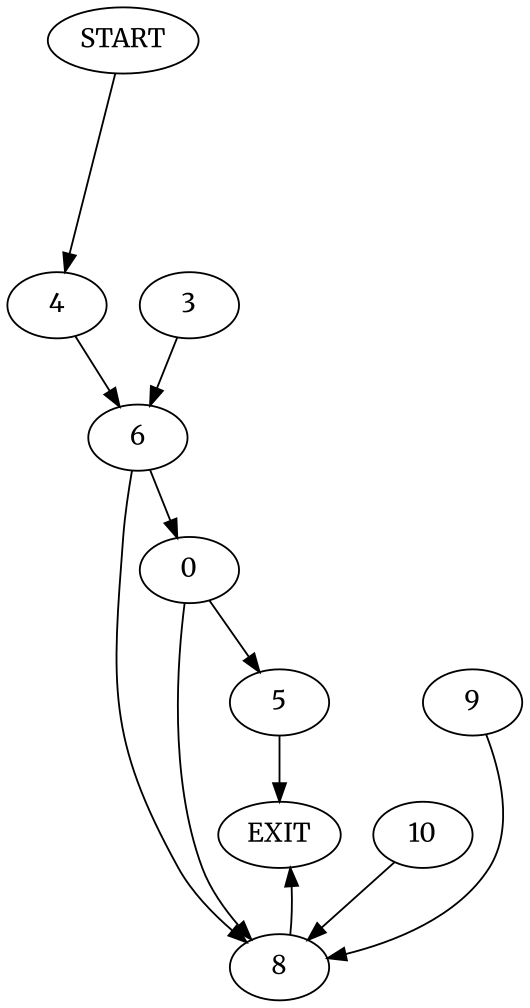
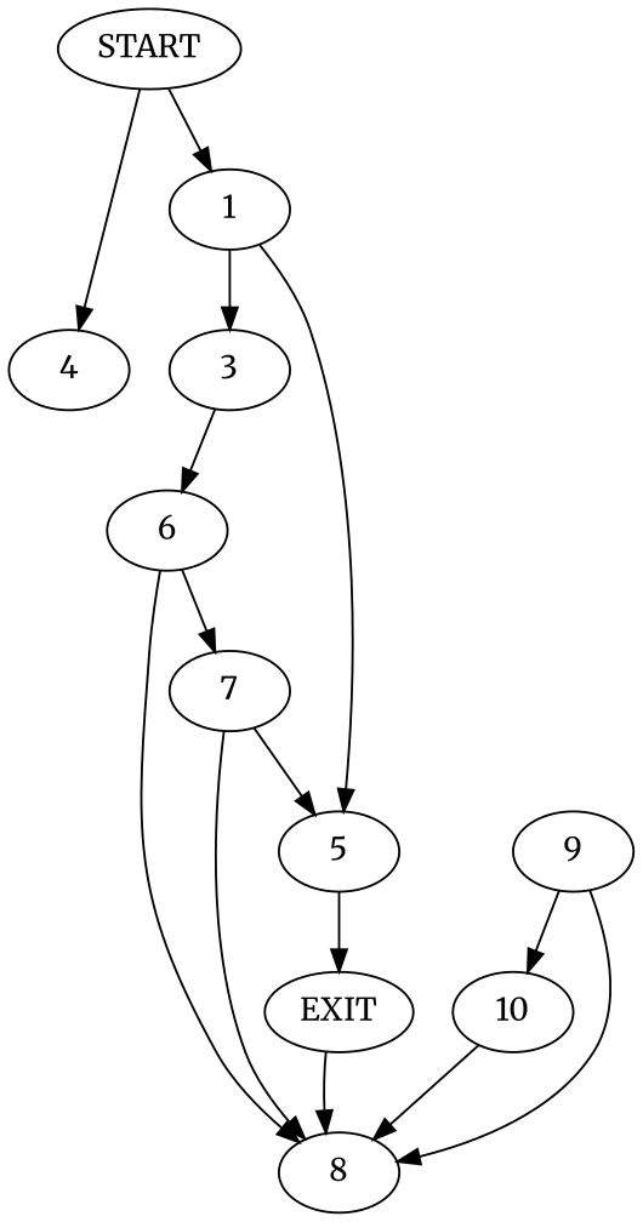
  digraph {
    fontname=Merriweather
    node [fontname=Merriweather]
    edge [fontname=Merriweather]
    n1 [label=START]
+   1
    4
    3
    5
    6
    n7 [label=EXIT]
-   7 [label=0]
+   7
    8
    9
    10
+   n1 -> 1
    n1 -> 4
-   4 -> 6
+   1 -> 3
+   1 -> 5
    3 -> 6
    5 -> n7
    6 -> 7
    6 -> 8
    7 -> 5
    7 -> 8
-   8 -> n7
+   n7 -> 8
    9 -> 8
+   9 -> 10
    10 -> 8
  }
